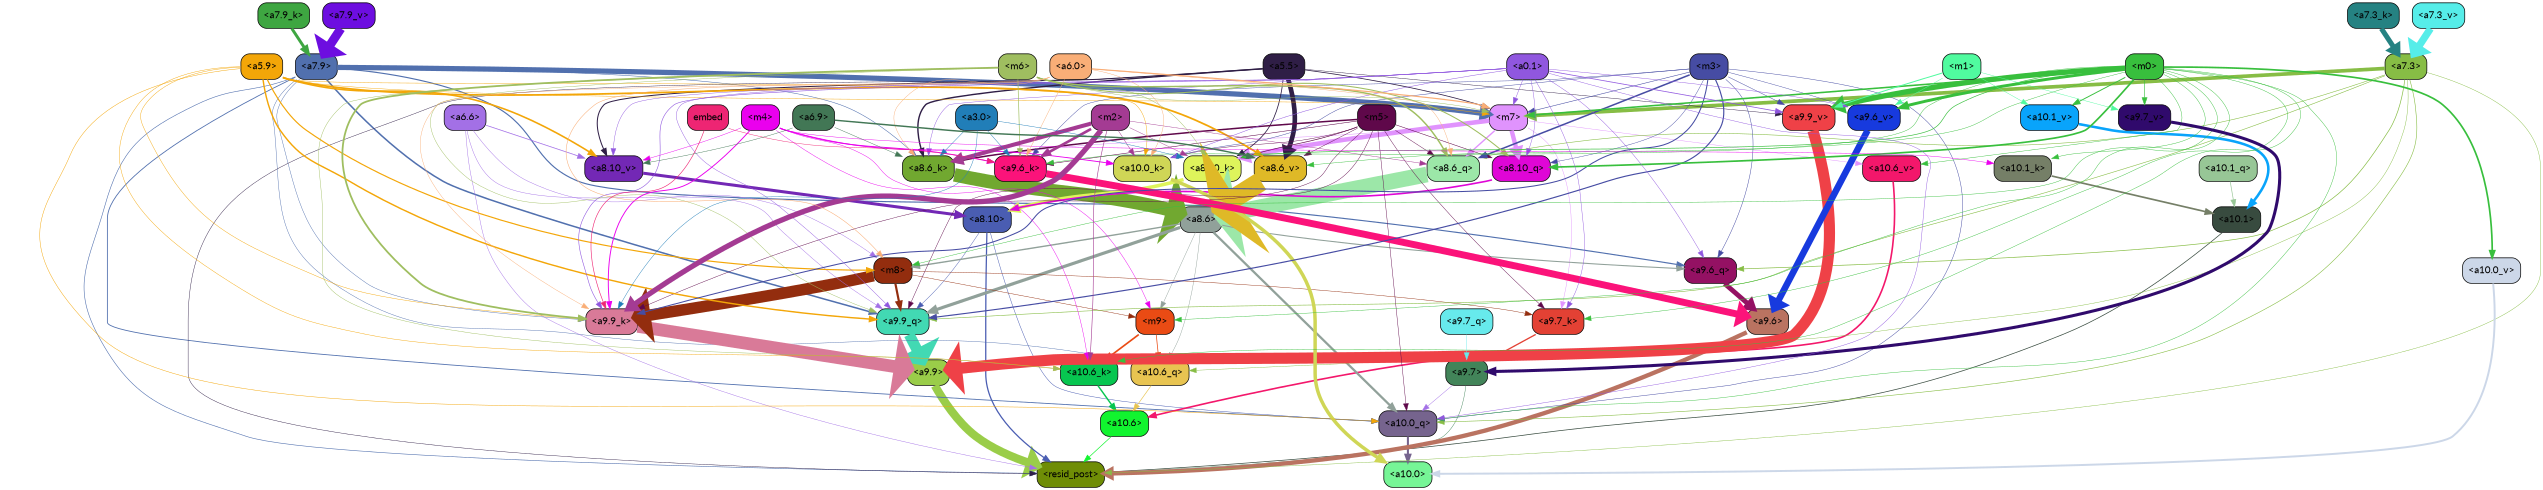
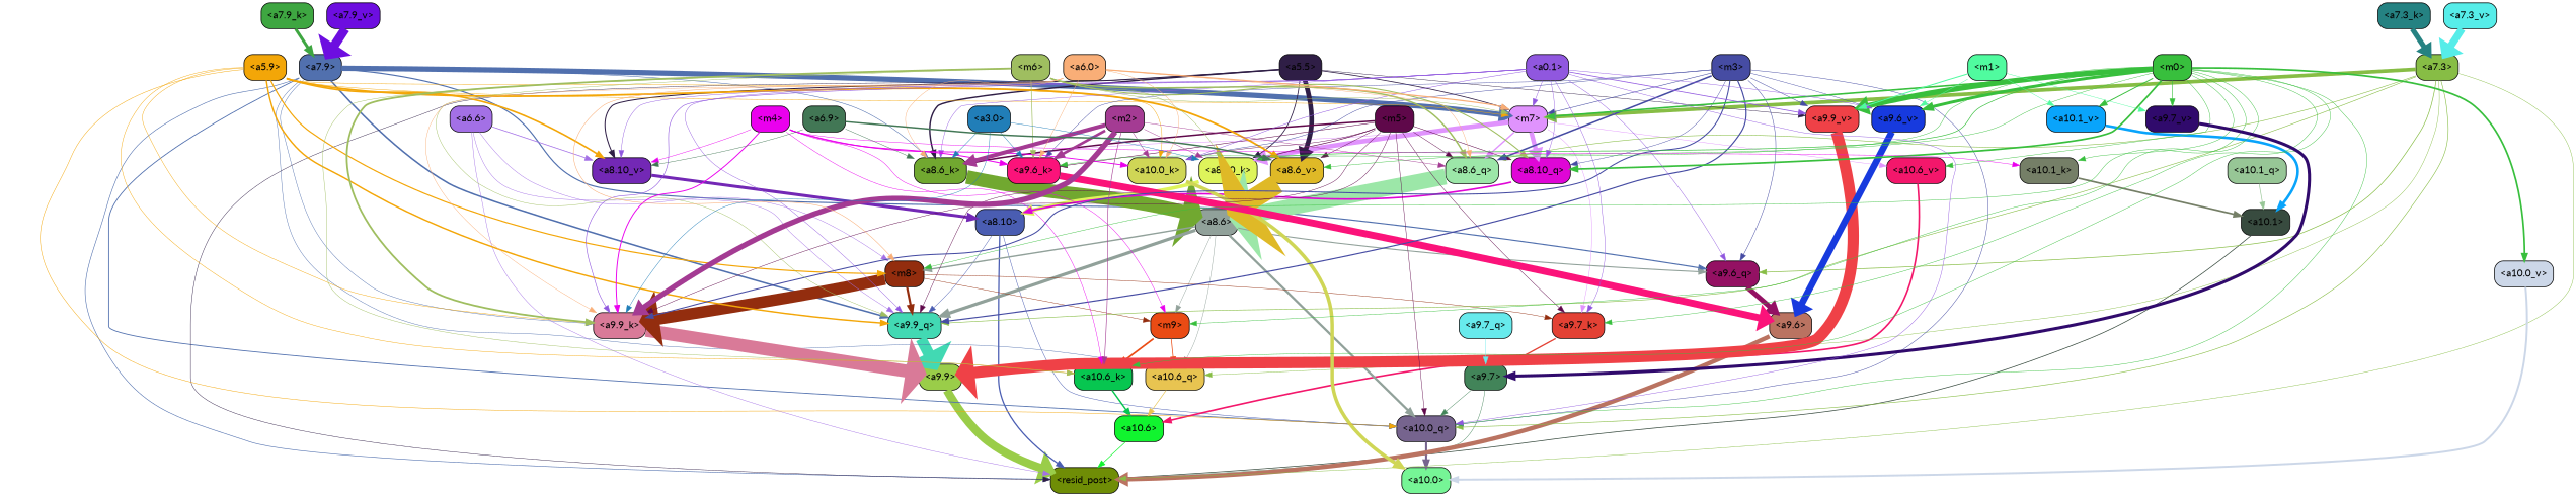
  strict digraph {
    fontname=Lato
    splines=true
    node [color=black fontname=Lato shape=box style="filled, rounded"]
    edge [color="#38bf3d" fontname=Lato penwidth=0.6]
    "<a10.6>" [fillcolor="#11f42f"]
    "<resid_post>" [fillcolor="#6f8d06"]
    "<a10.1>" [fillcolor="#384b3f"]
    "<a10.0>" [fillcolor="#76f596"]
    "<a9.9>" [fillcolor="#9acd49"]
    "<a9.7>" [fillcolor="#428459"]
    "<a10.0_q>" [fillcolor="#76648e"]
    "<a9.6>" [fillcolor="#ba7361"]
    "<a8.10>" [fillcolor="#4a5db2"]
    "<a9.9_q>" [fillcolor="#42d9b3"]
    "<a7.9>" [fillcolor="#5170ae"]
    "<a10.6_q>" [fillcolor="#e8c451"]
    "<m7>" [fillcolor="#e093fd"]
    "<a9.6_q>" [fillcolor="#941163"]
    "<a9.9_k>" [fillcolor="#d97a98"]
    "<a8.6_k>" [fillcolor="#71a830"]
    "<a8.6_q>" [fillcolor="#9ce7a8"]
    "<a8.10_k>" [fillcolor="#def45b"]
    "<a10.6_v>" [fillcolor="#f3176b"]
    "<a9.7_k>" [fillcolor="#e34134"]
    "<a8.10_q>" [fillcolor="#df06d6"]
    "<a8.6>" [fillcolor="#91a19a"]
    "<m8>" [fillcolor="#932d0e"]
    "<m9>" [fillcolor="#ea4b14"]
    "<a7.3>" [fillcolor="#87bd45"]
    "<a6.6>" [fillcolor="#a370e6"]
    "<a8.10_v>" [fillcolor="#7328b5"]
    "<a10.6_k>" [fillcolor="#07c650"]
    "<a5.5>" [fillcolor="#2f1e46"]
    "<a9.9_v>" [fillcolor="#ef4147"]
    "<a8.6_v>" [fillcolor="#dfb927"]
    "<a10.1_q>" [fillcolor="#97c696"]
    "<a10.1_k>" [fillcolor="#757f67"]
    "<a10.0_k>" [fillcolor="#cfd656"]
    "<a10.1_v>" [fillcolor="#09a4fb"]
    "<a10.0_v>" [fillcolor="#ccd7e8"]
    "<m5>" [fillcolor="#5f084a"]
    "<a9.6_k>" [fillcolor="#fb137a"]
    "<a5.9>" [fillcolor="#f3a608"]
    "<m3>" [fillcolor="#464ca3"]
    "<a9.6_v>" [fillcolor="#173ade"]
    "<m0>" [fillcolor="#38bf3d"]
    "<a9.7_v>" [fillcolor="#300a6c"]
    "<a0.1>" [fillcolor="#9057df"]
    "<m6>" [fillcolor="#9fbe60"]
    "<m4>" [fillcolor="#ea00ee"]
    "<m2>" [fillcolor="#a43b93"]
    "<a6.0>" [fillcolor="#f9ae77"]
    "<m1>" [fillcolor="#50fb9f"]
    "<a9.7_q>" [fillcolor="#67eaec"]
    "<a3.0>" [fillcolor="#217eb8"]
-   embed [fillcolor="#ee2573"]
    "<a6.9>" [fillcolor="#427755"]
    "<a7.9_k>" [fillcolor="#3ea641"]
    "<a7.3_k>" [fillcolor="#258282"]
    "<a7.9_v>" [fillcolor="#6d0ee0"]
    "<a7.3_v>" [fillcolor="#56ede9"]
    "<a10.6>" -> "<resid_post>" [color="#11f42f" penwidth=0.9498605728149414]
    "<a10.1>" -> "<resid_post>" [color="#384b3f" penwidth=1.0084514617919922]
    "<a9.9>" -> "<resid_post>" [color="#9acd49" penwidth=11.610888481140137]
    "<a9.7>" -> "<resid_post>" [color="#428459"]
-   "<a9.7>" -> "<a10.0_q>" [color="#a370e6"]
+   "<a9.7>" -> "<a10.0_q>" [color="#428459"]
    "<a10.0_q>" -> "<a10.0>" [color="#76648e" penwidth=2.905670166015625]
    "<a9.6>" -> "<resid_post>" [color="#ba7361" penwidth=6.121421813964844]
    "<a8.10>" -> "<resid_post>" [color="#4a5db2" penwidth=1.7841739654541016]
    "<a8.10>" -> "<a10.0_q>" [color="#4a5db2" penwidth=0.6612663269042969]
    "<a8.10>" -> "<a9.9_q>" [color="#4a5db2"]
    "<a9.9_q>" -> "<a9.9>" [color="#42d9b3" penwidth=15.310546875]
    "<a7.9>" -> "<resid_post>" [color="#5170ae" penwidth=0.8109169006347656]
    "<a7.9>" -> "<a10.0_q>" [color="#5170ae" penwidth=1.19378662109375]
    "<a7.9>" -> "<a9.9_q>" [color="#5170ae" penwidth=2.1764984130859375]
    "<a7.9>" -> "<a10.6_q>" [color="#5170ae"]
    "<a7.9>" -> "<m7>" [color="#5170ae" penwidth=7.3899383544921875]
    "<a7.9>" -> "<a9.6_q>" [color="#5170ae" penwidth=1.6184196472167969]
    "<a7.9>" -> "<a9.9_k>" [color="#5170ae"]
    "<a7.9>" -> "<a8.6_k>" [color="#5170ae" penwidth=0.7570610046386719]
    "<a10.6_q>" -> "<a10.6>" [color="#e8c451" penwidth=0.9244728088378906]
    "<m7>" -> "<a8.6_k>" [color="#e093fd" penwidth=0.6821136474609375]
    "<m7>" -> "<a8.6_q>" [color="#e093fd" penwidth=1.9677276611328125]
    "<m7>" -> "<a8.10_k>" [color="#e093fd" penwidth=6.505390167236328]
    "<m7>" -> "<a10.6_v>" [color="#e093fd"]
    "<m7>" -> "<a9.7_k>" [color="#e093fd"]
    "<m7>" -> "<a8.10_q>" [color="#e093fd" penwidth=6.2237091064453125]
    "<a9.6_q>" -> "<a9.6>" [color="#941163" penwidth=6.823722839355469]
    "<a9.9_k>" -> "<a9.9>" [color="#d97a98" penwidth=17.953022003173828]
    "<a8.6_k>" -> "<a8.6>" [color="#71a830" penwidth=19.114789962768555]
    "<a8.6_q>" -> "<a8.6>" [color="#9ce7a8" penwidth=22.21251106262207]
    "<a8.10_k>" -> "<a8.10>" [color="#def45b" penwidth=5.009056091308594]
    "<a10.6_v>" -> "<a10.6>" [color="#f3176b" penwidth=2.290935516357422]
    "<a9.7_k>" -> "<a9.7>" [color="#e34134" penwidth=1.85101318359375]
    "<a8.10_q>" -> "<a8.10>" [color="#df06d6" penwidth=2.2933731079101562]
    "<a8.6>" -> "<a10.0_q>" [color="#91a19a" penwidth=3.1841888427734375]
    "<a8.6>" -> "<a9.9_q>" [color="#91a19a" penwidth=4.482503890991211]
    "<a8.6>" -> "<a10.6_q>" [color="#91a19a"]
    "<a8.6>" -> "<a9.6_q>" [color="#91a19a" penwidth=1.515838623046875]
    "<a8.6>" -> "<m8>" [color="#91a19a" penwidth=1.972564697265625]
    "<a8.6>" -> "<m9>" [color="#91a19a"]
    "<m8>" -> "<a9.9_q>" [color="#932d0e" penwidth=3.073810577392578]
    "<m8>" -> "<a9.9_k>" [color="#932d0e" penwidth=16.255420684814453]
    "<m8>" -> "<a9.7_k>" [color="#932d0e"]
    "<m8>" -> "<m9>" [color="#932d0e"]
    "<m9>" -> "<a10.6_q>" [color="#ea4b14" penwidth=1.0384025573730469]
    "<m9>" -> "<a10.6_k>" [color="#ea4b14" penwidth=2.371124267578125]
    "<a7.3>" -> "<resid_post>" [color="#87bd45"]
    "<a7.3>" -> "<a10.0_q>" [color="#87bd45" penwidth=0.8208656311035156]
    "<a7.3>" -> "<a9.9_q>" [color="#87bd45" penwidth=0.8119163513183594]
    "<a7.3>" -> "<a10.6_q>" [color="#87bd45"]
    "<a7.3>" -> "<m7>" [color="#87bd45" penwidth=5.189311981201172]
    "<a7.3>" -> "<a9.6_q>" [color="#87bd45" penwidth=0.9649925231933594]
    "<a7.3>" -> "<a8.6_q>" [color="#87bd45" penwidth=0.7801322937011719]
    "<a6.6>" -> "<resid_post>" [color="#a370e6"]
    "<a6.6>" -> "<a9.9_q>" [color="#a370e6"]
    "<a6.6>" -> "<m8>" [color="#a370e6"]
    "<a6.6>" -> "<a8.10_v>" [color="#a370e6" penwidth=1.0661506652832031]
    "<a8.10_v>" -> "<a8.10>" [color="#7328b5" penwidth=4.248416900634766]
    "<a10.6_k>" -> "<a10.6>" [color="#07c650" penwidth=2.0319366455078125]
    "<a5.5>" -> "<resid_post>" [color="#2f1e46"]
    "<a5.5>" -> "<m7>" [color="#2f1e46" penwidth=1.0865592956542969]
    "<a5.5>" -> "<a8.6_k>" [color="#2f1e46" penwidth=2.00030517578125]
    "<a5.5>" -> "<a8.10_k>" [color="#2f1e46" penwidth=1.1390800476074219]
    "<a5.5>" -> "<a8.10_v>" [color="#2f1e46" penwidth=1.4206085205078125]
    "<a5.5>" -> "<a9.9_v>" [color="#2f1e46"]
    "<a5.5>" -> "<a8.6_v>" [color="#2f1e46" penwidth=6.534294128417969]
    "<a9.9_v>" -> "<a9.9>" [color="#ef4147" penwidth=15.728643417358398]
    "<a8.6_v>" -> "<a8.6>" [color="#dfb927" penwidth=27.461654663085938]
    "<a10.1_q>" -> "<a10.1>" [color="#97c696" penwidth=0.9268798828125]
    "<a10.1_k>" -> "<a10.1>" [color="#757f67" penwidth=2.4037628173828125]
    "<a10.0_k>" -> "<a10.0>" [color="#cfd656" penwidth=4.9319305419921875]
    "<a10.1_v>" -> "<a10.1>" [color="#09a4fb" penwidth=3.6398468017578125]
    "<a10.0_v>" -> "<a10.0>" [color="#ccd7e8" penwidth=2.7666168212890625]
    "<m5>" -> "<a10.0_q>" [color="#5f084a"]
    "<m5>" -> "<a9.9_q>" [color="#5f084a"]
    "<m5>" -> "<a9.9_k>" [color="#5f084a"]
    "<m5>" -> "<a8.6_k>" [color="#5f084a" penwidth=2.1219520568847656]
    "<m5>" -> "<a8.6_q>" [color="#5f084a"]
    "<m5>" -> "<a8.10_k>" [color="#5f084a" penwidth=0.9238471984863281]
    "<m5>" -> "<a9.7_k>" [color="#5f084a"]
    "<m5>" -> "<a8.10_q>" [color="#5f084a" penwidth=0.7198371887207031]
    "<m5>" -> "<a8.6_v>" [color="#5f084a"]
    "<m5>" -> "<a10.0_k>" [color="#5f084a"]
    "<m5>" -> "<a9.6_k>" [color="#5f084a" penwidth=0.7197036743164062]
    "<a9.6_k>" -> "<a9.6>" [color="#fb137a" penwidth=9.787818908691406]
    "<a5.9>" -> "<a10.0_q>" [color="#f3a608" penwidth=0.6463394165039062]
    "<a5.9>" -> "<a9.9_q>" [color="#f3a608" penwidth=2.019031524658203]
    "<a5.9>" -> "<m7>" [color="#f3a608"]
    "<a5.9>" -> "<a9.9_k>" [color="#f3a608"]
    "<a5.9>" -> "<m8>" [color="#f3a608" penwidth=1.6550712585449219]
    "<a5.9>" -> "<a8.10_v>" [color="#f3a608" penwidth=2.2765426635742188]
    "<a5.9>" -> "<a10.6_k>" [color="#f3a608"]
    "<a5.9>" -> "<a8.6_v>" [color="#f3a608" penwidth=2.4934005737304688]
    "<a5.9>" -> "<a10.0_k>" [color="#f3a608"]
    "<m3>" -> "<a10.0_q>" [color="#464ca3" penwidth=0.6597442626953125]
    "<m3>" -> "<a9.9_q>" [color="#464ca3" penwidth=1.6276321411132812]
    "<m3>" -> "<m7>" [color="#464ca3" penwidth=0.7659339904785156]
    "<m3>" -> "<a9.6_q>" [color="#464ca3" penwidth=0.6724472045898438]
    "<m3>" -> "<a9.9_k>" [color="#464ca3" penwidth=1.4574642181396484]
    "<m3>" -> "<a8.6_q>" [color="#464ca3" penwidth=2.1676406860351562]
    "<m3>" -> "<a8.10_q>" [color="#464ca3"]
    "<m3>" -> "<a9.9_v>" [color="#464ca3" penwidth=0.6589469909667969]
    "<m3>" -> "<a10.0_k>" [color="#464ca3" penwidth=0.6506614685058594]
    "<m3>" -> "<a9.6_k>" [color="#464ca3"]
    "<m3>" -> "<a9.6_v>" [color="#464ca3"]
    "<a9.6_v>" -> "<a9.6>" [color="#173ade" penwidth=9.212547302246094]
    "<m0>" -> "<a10.0_q>"
    "<m0>" -> "<m7>" [penwidth=2.224945068359375]
    "<m0>" -> "<a8.10_k>" [penwidth=0.9220962524414062]
    "<m0>" -> "<a10.6_v>"
    "<m0>" -> "<a9.7_k>"
    "<m0>" -> "<a8.10_q>" [penwidth=2.3761940002441406]
    "<m0>" -> "<m8>"
    "<m0>" -> "<m9>"
    "<m0>" -> "<a10.6_k>"
    "<m0>" -> "<a9.9_v>" [penwidth=7.537467956542969]
    "<m0>" -> "<a8.6_v>"
    "<m0>" -> "<a10.1_k>"
    "<m0>" -> "<a10.1_v>" [penwidth=1.3360328674316406]
    "<m0>" -> "<a10.0_v>" [penwidth=2.4083595275878906]
    "<m0>" -> "<a9.6_k>"
    "<m0>" -> "<a9.6_v>" [penwidth=4.1688385009765625]
    "<m0>" -> "<a9.7_v>" [penwidth=0.8575286865234375]
    "<a9.7_v>" -> "<a9.7>" [color="#300a6c" penwidth=4.305488586425781]
    "<a0.1>" -> "<a10.0_q>" [color="#9057df"]
    "<a0.1>" -> "<a9.9_q>" [color="#9057df"]
    "<a0.1>" -> "<m7>" [color="#9057df"]
    "<a0.1>" -> "<a9.6_q>" [color="#9057df"]
    "<a0.1>" -> "<a9.9_k>" [color="#9057df" penwidth=0.81341552734375]
    "<a0.1>" -> "<a8.6_k>" [color="#9057df"]
    "<a0.1>" -> "<a9.7_k>" [color="#9057df"]
    "<a0.1>" -> "<a8.10_q>" [color="#9057df"]
    "<a0.1>" -> "<a8.10_v>" [color="#9057df"]
    "<a0.1>" -> "<a9.9_v>" [color="#9057df" penwidth=1.062591552734375]
    "<a0.1>" -> "<a10.0_k>" [color="#9057df" penwidth=0.6768684387207031]
    "<a0.1>" -> "<a9.6_v>" [color="#9057df"]
    "<m6>" -> "<a9.9_q>" [color="#9fbe60"]
    "<m6>" -> "<m7>" [color="#9fbe60"]
    "<m6>" -> "<a9.9_k>" [color="#9fbe60" penwidth=2.533975601196289]
    "<m6>" -> "<a8.6_q>" [color="#9fbe60" penwidth=2.0796165466308594]
    "<m6>" -> "<a8.10_k>" [color="#9fbe60"]
    "<m6>" -> "<a8.10_q>" [color="#9fbe60" penwidth=1.4854621887207031]
    "<m6>" -> "<a10.6_k>" [color="#9fbe60"]
    "<m6>" -> "<a9.6_k>" [color="#9fbe60" penwidth=0.9471282958984375]
    "<m4>" -> "<a9.9_k>" [color="#ea00ee" penwidth=1.3186264038085938]
    "<m4>" -> "<m9>" [color="#ea00ee"]
    "<m4>" -> "<a8.10_v>" [color="#ea00ee"]
    "<m4>" -> "<a10.6_k>" [color="#ea00ee"]
    "<m4>" -> "<a10.1_k>" [color="#ea00ee"]
    "<m4>" -> "<a10.0_k>" [color="#ea00ee" penwidth=1.230804443359375]
    "<m4>" -> "<a9.6_k>" [color="#ea00ee" penwidth=1.3722038269042969]
    "<m2>" -> "<a9.9_k>" [color="#a43b93" penwidth=7.476325988769531]
    "<m2>" -> "<a8.6_k>" [color="#a43b93" penwidth=5.699577331542969]
    "<m2>" -> "<a8.6_q>" [color="#a43b93"]
    "<m2>" -> "<a8.10_k>" [color="#a43b93"]
    "<m2>" -> "<a10.6_k>" [color="#a43b93" penwidth=0.8380241394042969]
    "<m2>" -> "<a10.0_k>" [color="#a43b93" penwidth=0.6622200012207031]
    "<m2>" -> "<a9.6_k>" [color="#a43b93" penwidth=3.761505126953125]
    "<a6.0>" -> "<m7>" [color="#f9ae77" penwidth=1.694061279296875]
    "<a6.0>" -> "<a9.9_k>" [color="#f9ae77"]
    "<a6.0>" -> "<a8.6_k>" [color="#f9ae77"]
    "<a6.0>" -> "<a8.6_q>" [color="#f9ae77"]
    "<a6.0>" -> "<m8>" [color="#f9ae77" penwidth=0.7418403625488281]
    "<a6.0>" -> "<a10.0_k>" [color="#f9ae77"]
    "<a6.0>" -> "<a9.6_k>" [color="#f9ae77"]
    "<m1>" -> "<a9.9_v>" [color="#50fb9f" penwidth=1.4082679748535156]
    "<m1>" -> "<a10.1_v>" [color="#50fb9f"]
    "<m1>" -> "<a9.6_v>" [color="#50fb9f"]
    "<m1>" -> "<a9.7_v>" [color="#50fb9f"]
    "<a9.7_q>" -> "<a9.7>" [color="#67eaec"]
    "<a3.0>" -> "<a9.9_k>" [color="#217eb8"]
    "<a3.0>" -> "<a8.6_k>" [color="#217eb8"]
    "<a3.0>" -> "<a8.10_k>" [color="#217eb8"]
    "<a3.0>" -> "<a9.6_k>" [color="#217eb8"]
-   embed -> "<a9.9_k>" [color="#ee2573" penwidth=0.8602714538574219]
-   embed -> "<a9.6_k>" [color="#ee2573"]
    "<a6.9>" -> "<a8.6_k>" [color="#427755"]
    "<a6.9>" -> "<a8.10_v>" [color="#427755"]
    "<a6.9>" -> "<a8.6_v>" [color="#427755" penwidth=2.0546798706054688]
    "<a7.9_k>" -> "<a7.9>" [color="#3ea641" penwidth=4.179893493652344]
    "<a7.3_k>" -> "<a7.3>" [color="#258282" penwidth=7.138481140136719]
    "<a7.9_v>" -> "<a7.9>" [color="#6d0ee0" penwidth=12.677261352539062]
    "<a7.3_v>" -> "<a7.3>" [color="#56ede9" penwidth=10.205863952636719]
  }
